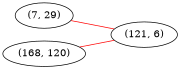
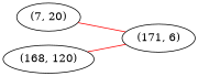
  graph {
    rankdir=LR
    edge [color=red weight=1]
-   "(7, 20)" [label="(7, 29)"]
-   "(171, 6)" [label="(121, 6)"]
+   "(7, 20)"
+   "(171, 6)"
    "(168, 120)"
    "(7, 20)" -- "(171, 6)"
    "(168, 120)" -- "(171, 6)"
  }
